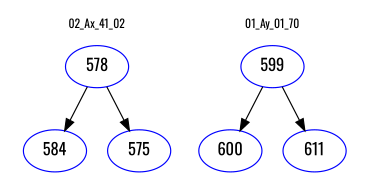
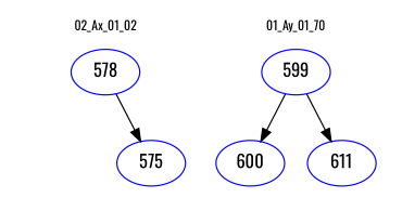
  digraph {
    fontname=Oswald
    node [color=blue fontname=Oswald]
    edge [color=black fontname=Oswald]
    n1 [label=578]
-   n2 [label=584]
    n3 [label=575]
    n4 [label=599]
    n5 [label=600]
    n6 [label=611]
    subgraph cluster_1 {
      color=white
      fontsize=10
-     label="02_Ax_41_02"
+     label="02_Ax_01_02"
      n1
-     n2
      n3
    }
    subgraph cluster_2 {
      color=white
      fontsize=10
      label="01_Ay_01_70"
      n4
      n5
      n6
    }
-   n1 -> n2
    n1 -> n3
    n4 -> n5
    n4 -> n6
  }
